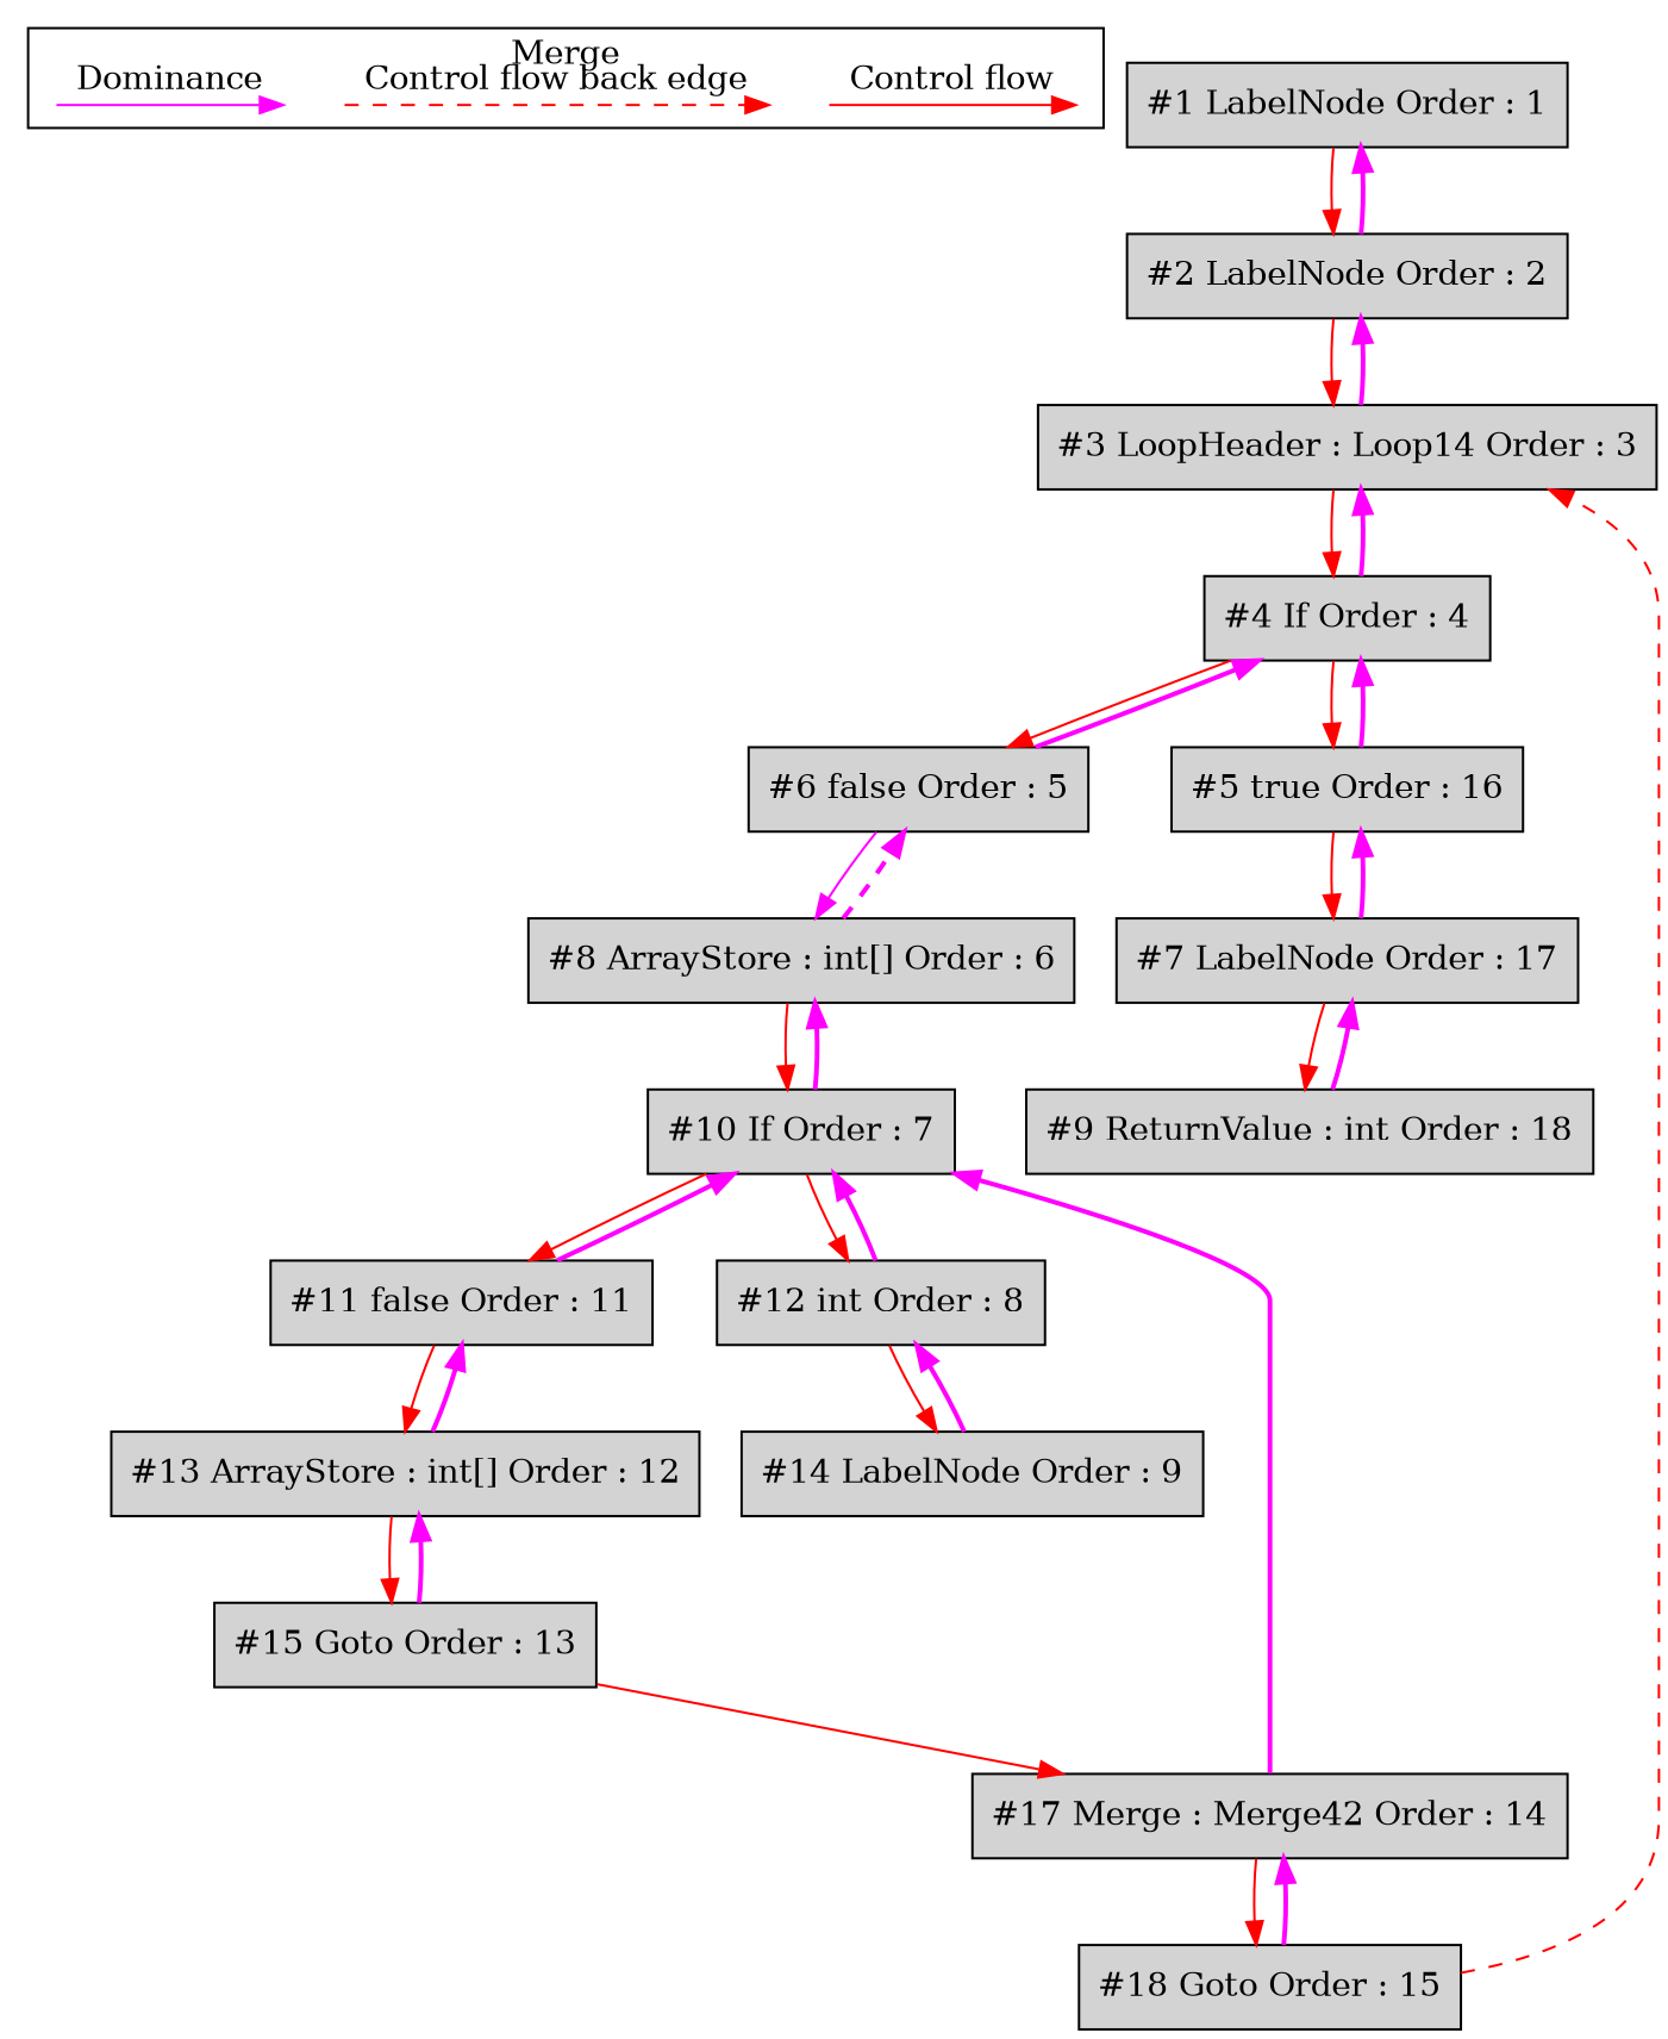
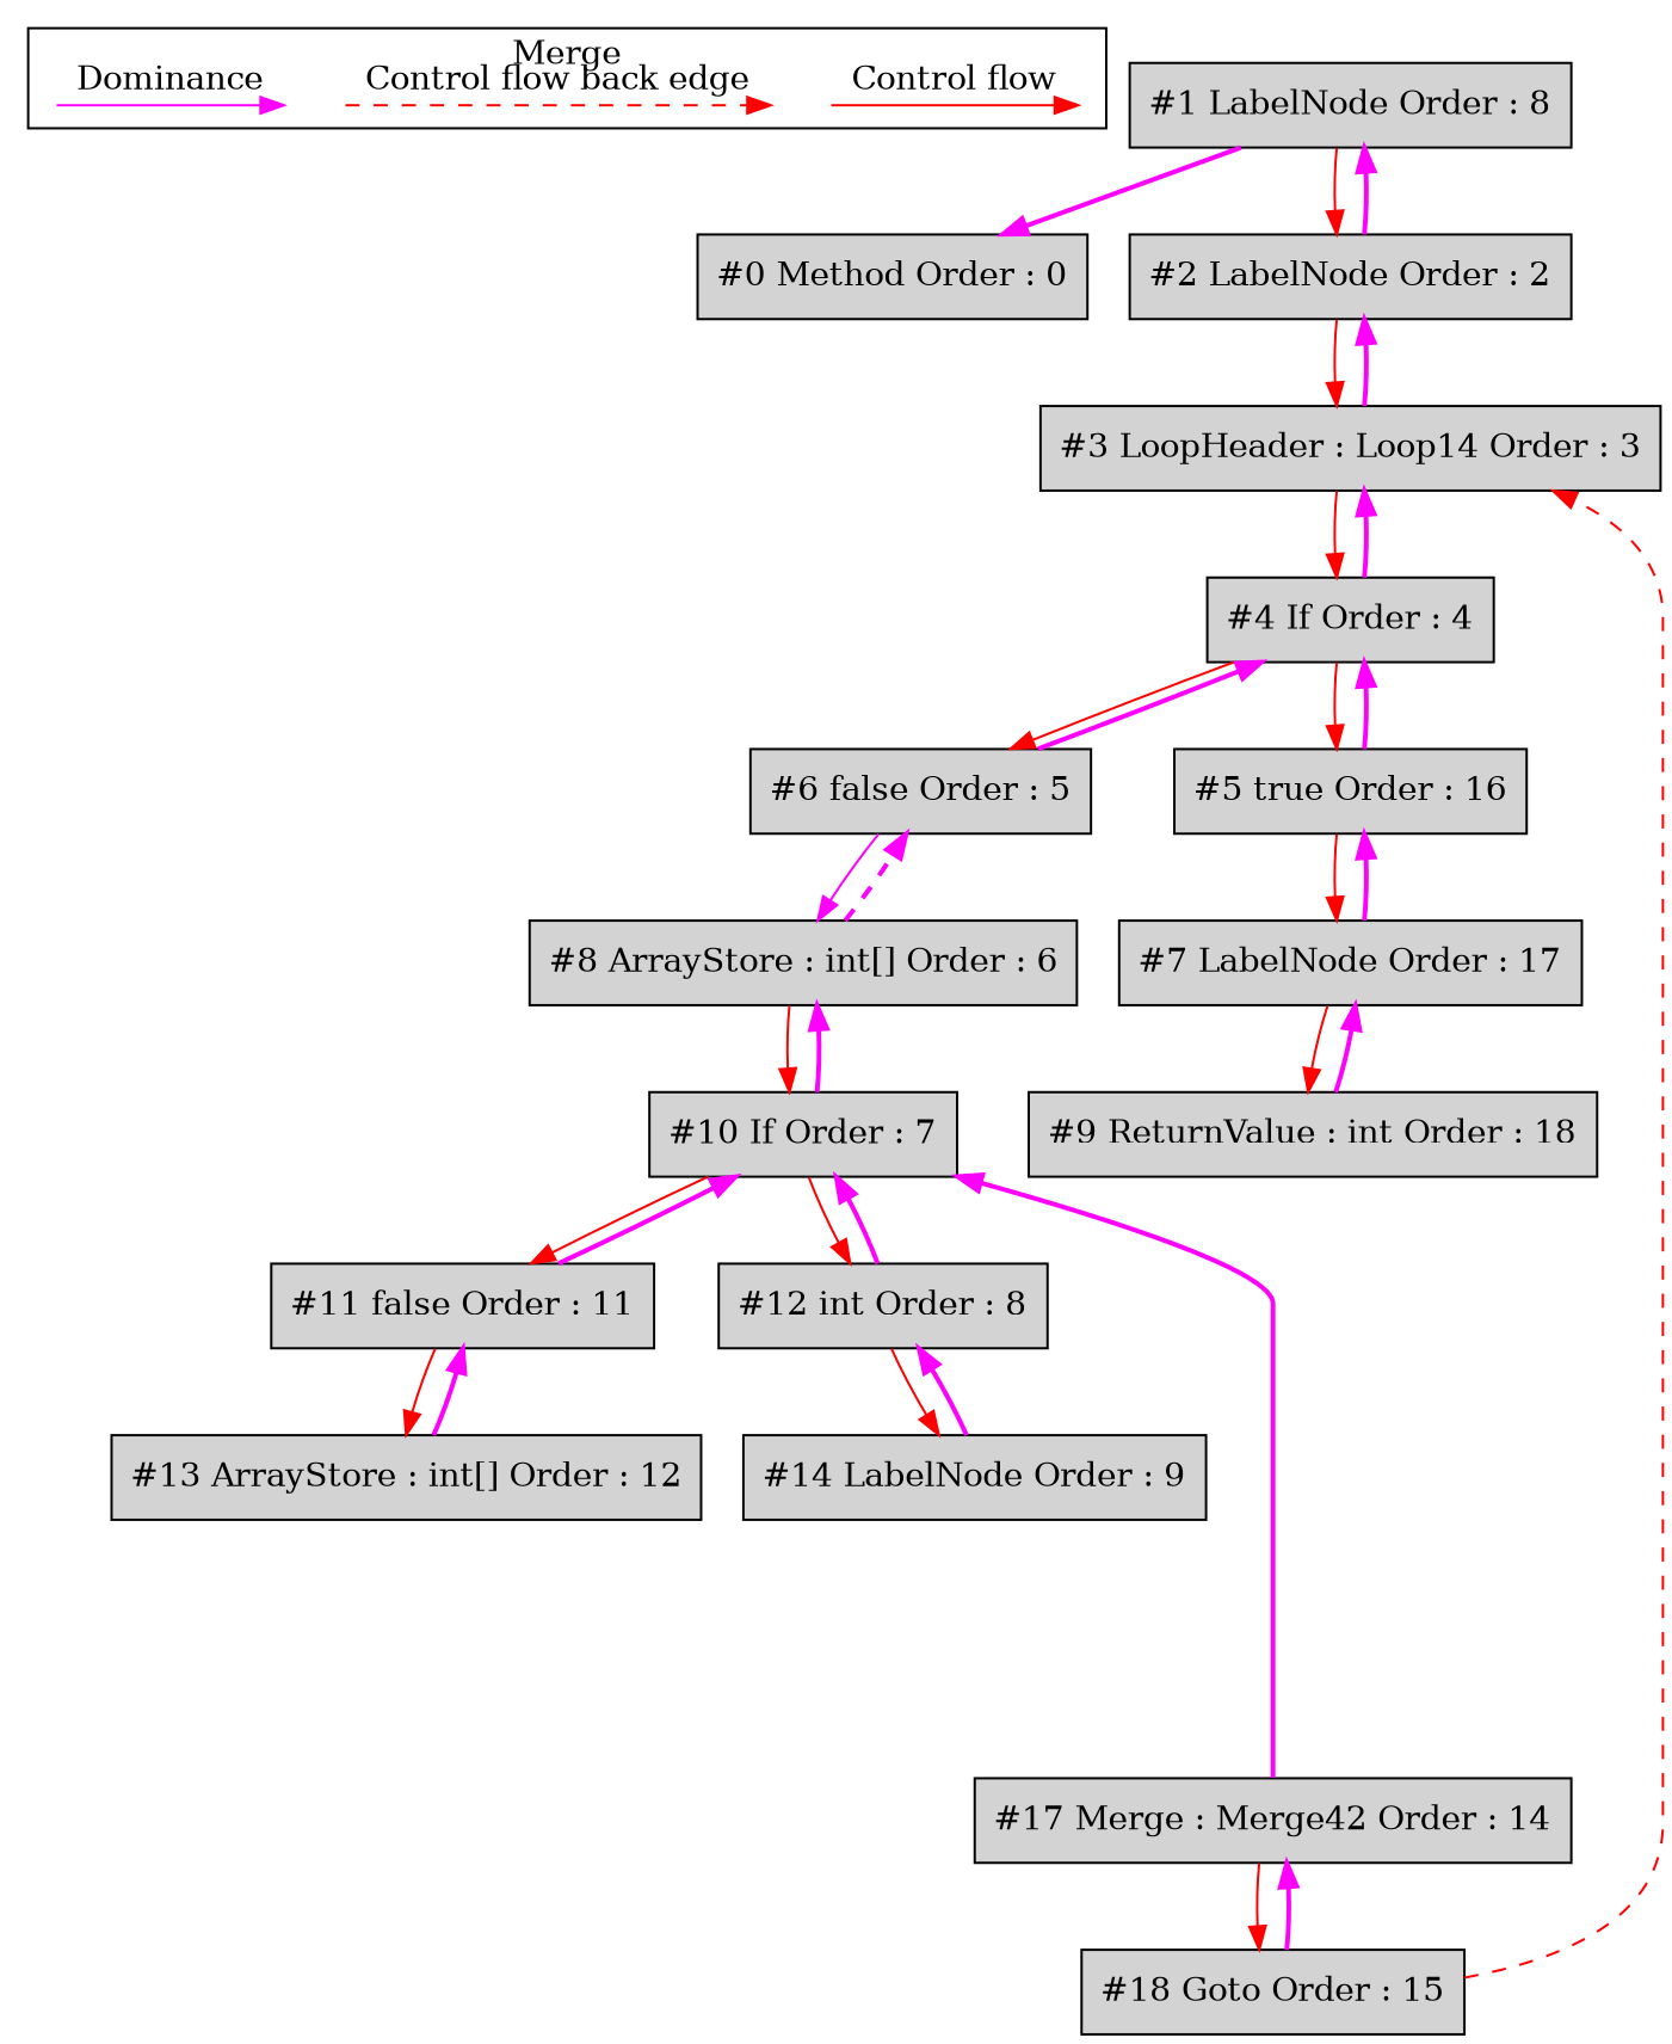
  digraph {
    ordering=in
    node [shape=box style=filled fillcolor=lightgrey]
    edge [color=fuchsia]
    c0 [shape=point style=invis fillcolor=""]
    c1 [shape=point style=invis fillcolor=""]
    c2 [shape=point style=invis fillcolor=""]
    c3 [shape=point style=invis fillcolor=""]
    d8 [shape=point style=invis fillcolor=""]
    d9 [shape=point style=invis fillcolor=""]
-   n8 [label="#1 LabelNode Order : 1"]
+   n7 [label="#0 Method Order : 0"]
+   n8 [label="#1 LabelNode Order : 8"]
    n9 [label="#2 LabelNode Order : 2"]
    n10 [label="#3 LoopHeader : Loop14 Order : 3"]
    n11 [label="#4 If Order : 4"]
    n12 [label="#5 true Order : 16"]
    n13 [label="#6 false Order : 5"]
    n14 [label="#18 Goto Order : 15"]
    n15 [label="#17 Merge : Merge42 Order : 14"]
    n16 [label="#10 If Order : 7"]
    n17 [label="#7 LabelNode Order : 17"]
    n18 [label="#8 ArrayStore : int[] Order : 6"]
    n19 [label="#9 ReturnValue : int Order : 18"]
    n20 [label="#11 false Order : 11"]
    n21 [label="#12 int Order : 8"]
    n22 [label="#13 ArrayStore : int[] Order : 12"]
    n23 [label="#14 LabelNode Order : 9"]
-   n24 [label="#15 Goto Order : 13"]
    subgraph cluster_1 {
      label=Merge
      subgraph sub_2 {
        label=Legend
        rank=same
        c0
        c1
        c2
        c3
        d8
        d9
      }
    }
    c0 -> c1 [color=red label="Control flow" style=solid]
    c2 -> c3 [color=red label="Control flow back edge" style=dashed]
    d8 -> d9 [label=Dominance style=solid]
+   n8 -> n7 [dir=forward penwidth=2]
    n8 -> n9 [color=red fontcolor=red labeldistance=2]
    n9 -> n8 [dir=forward penwidth=2]
    n9 -> n10 [color=red fontcolor=red labeldistance=2]
    n10 -> n9 [dir=forward penwidth=2]
    n10 -> n11 [color=red fontcolor=red labeldistance=2]
    n11 -> n10 [dir=forward penwidth=2]
    n11 -> n12 [color=red fontcolor=red labeldistance=2]
    n11 -> n13 [color=red fontcolor=red labeldistance=2]
    n12 -> n11 [dir=forward penwidth=2]
    n12 -> n17 [color=red fontcolor=red labeldistance=2]
    n13 -> n11 [dir=forward penwidth=2]
    n13 -> n18 [fontcolor=red labeldistance=2]
    n14 -> n10 [color=red fontcolor=red labeldistance=2 style=dashed]
    n14 -> n15 [dir=forward penwidth=2]
    n15 -> n14 [color=red fontcolor=red labeldistance=2]
    n15 -> n16 [dir=forward penwidth=2]
    n16 -> n18 [dir=forward penwidth=2]
    n16 -> n20 [color=red fontcolor=red labeldistance=2]
    n16 -> n21 [color=red fontcolor=red labeldistance=2]
    n17 -> n12 [dir=forward penwidth=2]
    n17 -> n19 [color=red fontcolor=red labeldistance=2]
    n18 -> n13 [dir=forward penwidth=2 style=dashed]
    n18 -> n16 [color=red fontcolor=red labeldistance=2]
    n19 -> n17 [dir=forward penwidth=2]
    n20 -> n16 [dir=forward penwidth=2]
    n20 -> n22 [color=red fontcolor=red labeldistance=2]
    n21 -> n16 [dir=forward penwidth=2]
    n21 -> n23 [color=red fontcolor=red labeldistance=2]
    n22 -> n20 [dir=forward penwidth=2]
-   n22 -> n24 [color=red fontcolor=red labeldistance=2]
    n23 -> n21 [dir=forward penwidth=2]
-   n24 -> n15 [color=red fontcolor=red labeldistance=2]
-   n24 -> n22 [dir=forward penwidth=2]
  }
